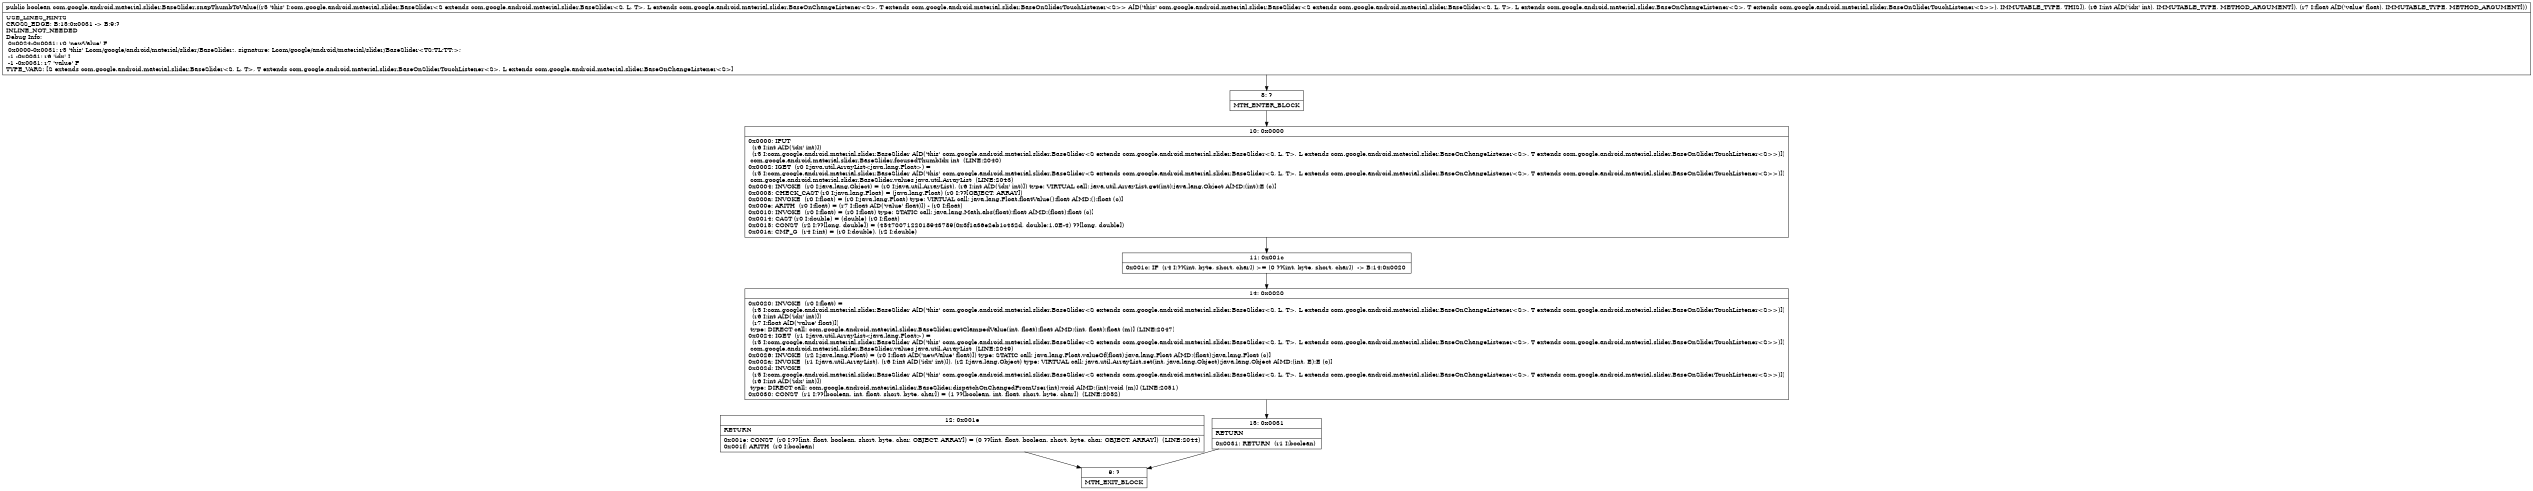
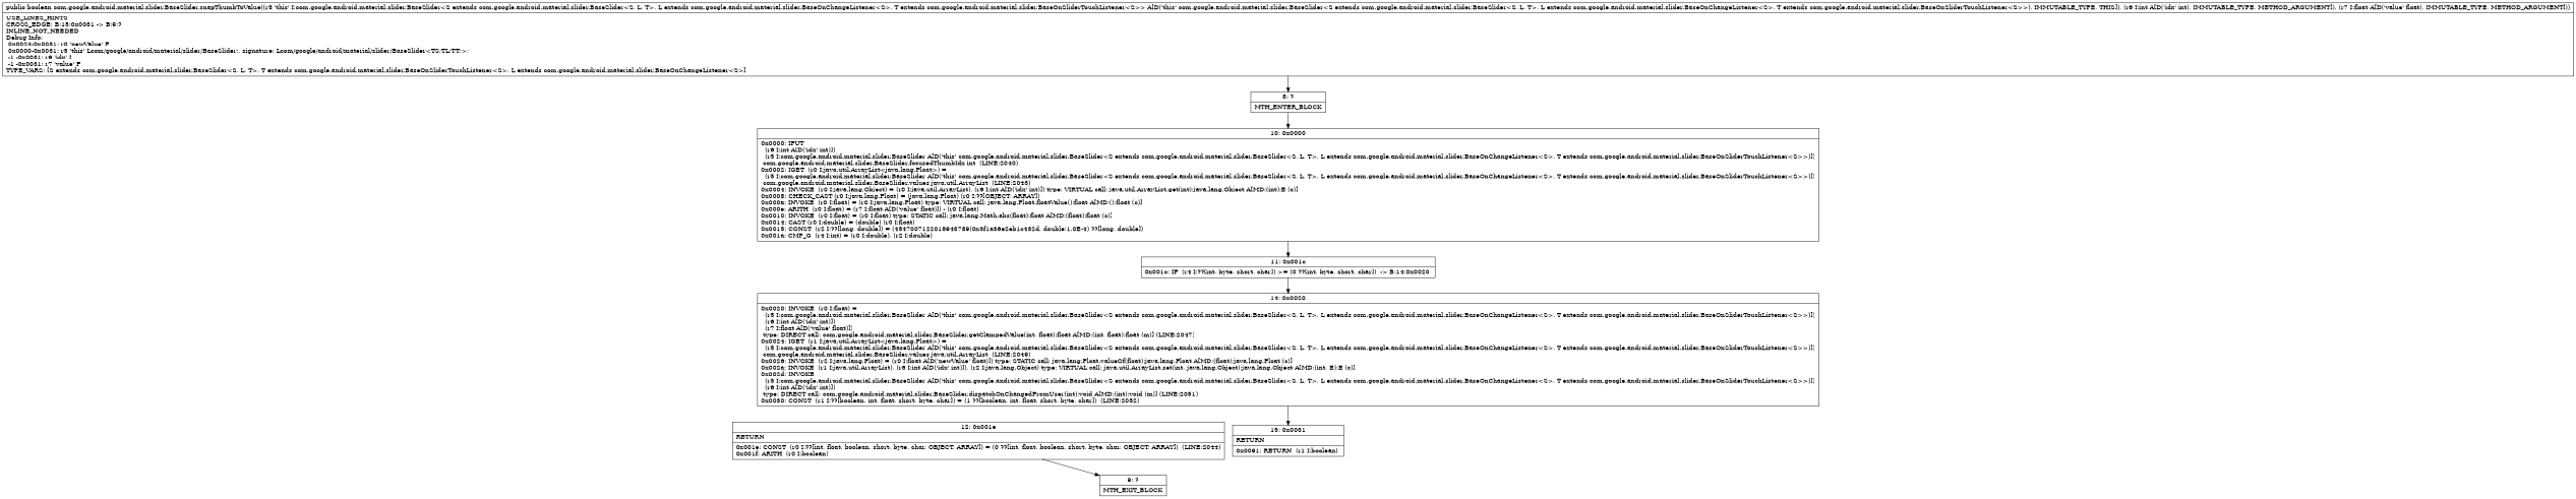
  digraph {
    node [shape=record]
    n1 [label="{8\:\ ?|MTH_ENTER_BLOCK\l}"]
    n2 [label="{10\:\ 0x0000|0x0000: IPUT  \l  (r6 I:int A[D('idx' int)])\l  (r5 I:com.google.android.material.slider.BaseSlider A[D('this' com.google.android.material.slider.BaseSlider\<S extends com.google.android.material.slider.BaseSlider\<S, L, T\>, L extends com.google.android.material.slider.BaseOnChangeListener\<S\>, T extends com.google.android.material.slider.BaseOnSliderTouchListener\<S\>\>)])\l com.google.android.material.slider.BaseSlider.focusedThumbIdx int  (LINE:2040)\l0x0002: IGET  (r0 I:java.util.ArrayList\<java.lang.Float\>) = \l  (r5 I:com.google.android.material.slider.BaseSlider A[D('this' com.google.android.material.slider.BaseSlider\<S extends com.google.android.material.slider.BaseSlider\<S, L, T\>, L extends com.google.android.material.slider.BaseOnChangeListener\<S\>, T extends com.google.android.material.slider.BaseOnSliderTouchListener\<S\>\>)])\l com.google.android.material.slider.BaseSlider.values java.util.ArrayList  (LINE:2043)\l0x0004: INVOKE  (r0 I:java.lang.Object) = (r0 I:java.util.ArrayList), (r6 I:int A[D('idx' int)]) type: VIRTUAL call: java.util.ArrayList.get(int):java.lang.Object A[MD:(int):E (c)]\l0x0008: CHECK_CAST (r0 I:java.lang.Float) = (java.lang.Float) (r0 I:??[OBJECT, ARRAY]) \l0x000a: INVOKE  (r0 I:float) = (r0 I:java.lang.Float) type: VIRTUAL call: java.lang.Float.floatValue():float A[MD:():float (c)]\l0x000e: ARITH  (r0 I:float) = (r7 I:float A[D('value' float)]) \- (r0 I:float) \l0x0010: INVOKE  (r0 I:float) = (r0 I:float) type: STATIC call: java.lang.Math.abs(float):float A[MD:(float):float (c)]\l0x0014: CAST (r0 I:double) = (double) (r0 I:float) \l0x0015: CONST  (r2 I:??[long, double]) = (4547007122018943789(0x3f1a36e2eb1c432d, double:1.0E\-4) ??[long, double]) \l0x001a: CMP_G  (r4 I:int) = (r0 I:double), (r2 I:double) \l}"]
    n3 [label="{11\:\ 0x001c|0x001c: IF  (r4 I:??[int, byte, short, char]) \>= (0 ??[int, byte, short, char])  \-\> B:14:0x0020 \l}"]
    n4 [label="{14\:\ 0x0020|0x0020: INVOKE  (r0 I:float) = \l  (r5 I:com.google.android.material.slider.BaseSlider A[D('this' com.google.android.material.slider.BaseSlider\<S extends com.google.android.material.slider.BaseSlider\<S, L, T\>, L extends com.google.android.material.slider.BaseOnChangeListener\<S\>, T extends com.google.android.material.slider.BaseOnSliderTouchListener\<S\>\>)])\l  (r6 I:int A[D('idx' int)])\l  (r7 I:float A[D('value' float)])\l type: DIRECT call: com.google.android.material.slider.BaseSlider.getClampedValue(int, float):float A[MD:(int, float):float (m)] (LINE:2047)\l0x0024: IGET  (r1 I:java.util.ArrayList\<java.lang.Float\>) = \l  (r5 I:com.google.android.material.slider.BaseSlider A[D('this' com.google.android.material.slider.BaseSlider\<S extends com.google.android.material.slider.BaseSlider\<S, L, T\>, L extends com.google.android.material.slider.BaseOnChangeListener\<S\>, T extends com.google.android.material.slider.BaseOnSliderTouchListener\<S\>\>)])\l com.google.android.material.slider.BaseSlider.values java.util.ArrayList  (LINE:2049)\l0x0026: INVOKE  (r2 I:java.lang.Float) = (r0 I:float A[D('newValue' float)]) type: STATIC call: java.lang.Float.valueOf(float):java.lang.Float A[MD:(float):java.lang.Float (c)]\l0x002a: INVOKE  (r1 I:java.util.ArrayList), (r6 I:int A[D('idx' int)]), (r2 I:java.lang.Object) type: VIRTUAL call: java.util.ArrayList.set(int, java.lang.Object):java.lang.Object A[MD:(int, E):E (c)]\l0x002d: INVOKE  \l  (r5 I:com.google.android.material.slider.BaseSlider A[D('this' com.google.android.material.slider.BaseSlider\<S extends com.google.android.material.slider.BaseSlider\<S, L, T\>, L extends com.google.android.material.slider.BaseOnChangeListener\<S\>, T extends com.google.android.material.slider.BaseOnSliderTouchListener\<S\>\>)])\l  (r6 I:int A[D('idx' int)])\l type: DIRECT call: com.google.android.material.slider.BaseSlider.dispatchOnChangedFromUser(int):void A[MD:(int):void (m)] (LINE:2051)\l0x0030: CONST  (r1 I:??[boolean, int, float, short, byte, char]) = (1 ??[boolean, int, float, short, byte, char])  (LINE:2052)\l}"]
    n5 [label="{12\:\ 0x001e|RETURN\l|0x001e: CONST  (r0 I:??[int, float, boolean, short, byte, char, OBJECT, ARRAY]) = (0 ??[int, float, boolean, short, byte, char, OBJECT, ARRAY])  (LINE:2044)\l0x001f: ARITH  (r0 I:boolean) \l}"]
    n6 [label="{9\:\ ?|MTH_EXIT_BLOCK\l}"]
-   n7 [label="{15\:\ 0x0031|RETURN\l|0x0031: RETURN  (r1 I:boolean) \l}"]
+   n7 [label="{15\:\ 0x0031|RETURN\l|0x0091: RETURN  (r1 I:boolean) \l}"]
    n8 [label="{public boolean com.google.android.material.slider.BaseSlider.snapThumbToValue((r5 'this' I:com.google.android.material.slider.BaseSlider\<S extends com.google.android.material.slider.BaseSlider\<S, L, T\>, L extends com.google.android.material.slider.BaseOnChangeListener\<S\>, T extends com.google.android.material.slider.BaseOnSliderTouchListener\<S\>\> A[D('this' com.google.android.material.slider.BaseSlider\<S extends com.google.android.material.slider.BaseSlider\<S, L, T\>, L extends com.google.android.material.slider.BaseOnChangeListener\<S\>, T extends com.google.android.material.slider.BaseOnSliderTouchListener\<S\>\>), IMMUTABLE_TYPE, THIS]), (r6 I:int A[D('idx' int), IMMUTABLE_TYPE, METHOD_ARGUMENT]), (r7 I:float A[D('value' float), IMMUTABLE_TYPE, METHOD_ARGUMENT]))  | USE_LINES_HINTS\lCROSS_EDGE: B:15:0x0031 \-\> B:9:?\lINLINE_NOT_NEEDED\lDebug Info:\l  0x0024\-0x0031: r0 'newValue' F\l  0x0000\-0x0031: r5 'this' Lcom\/google\/android\/material\/slider\/BaseSlider;, signature: Lcom\/google\/android\/material\/slider\/BaseSlider\<TS;TL;TT;\>;\l  \-1 \-0x0031: r6 'idx' I\l  \-1 \-0x0031: r7 'value' F\lTYPE_VARS: [S extends com.google.android.material.slider.BaseSlider\<S, L, T\>, T extends com.google.android.material.slider.BaseOnSliderTouchListener\<S\>, L extends com.google.android.material.slider.BaseOnChangeListener\<S\>]\l}"]
    n1 -> n2
    n2 -> n3
    n3 -> n4
    n4 -> n7
    n5 -> n6
-   n7 -> n6
    n8 -> n1
  }
